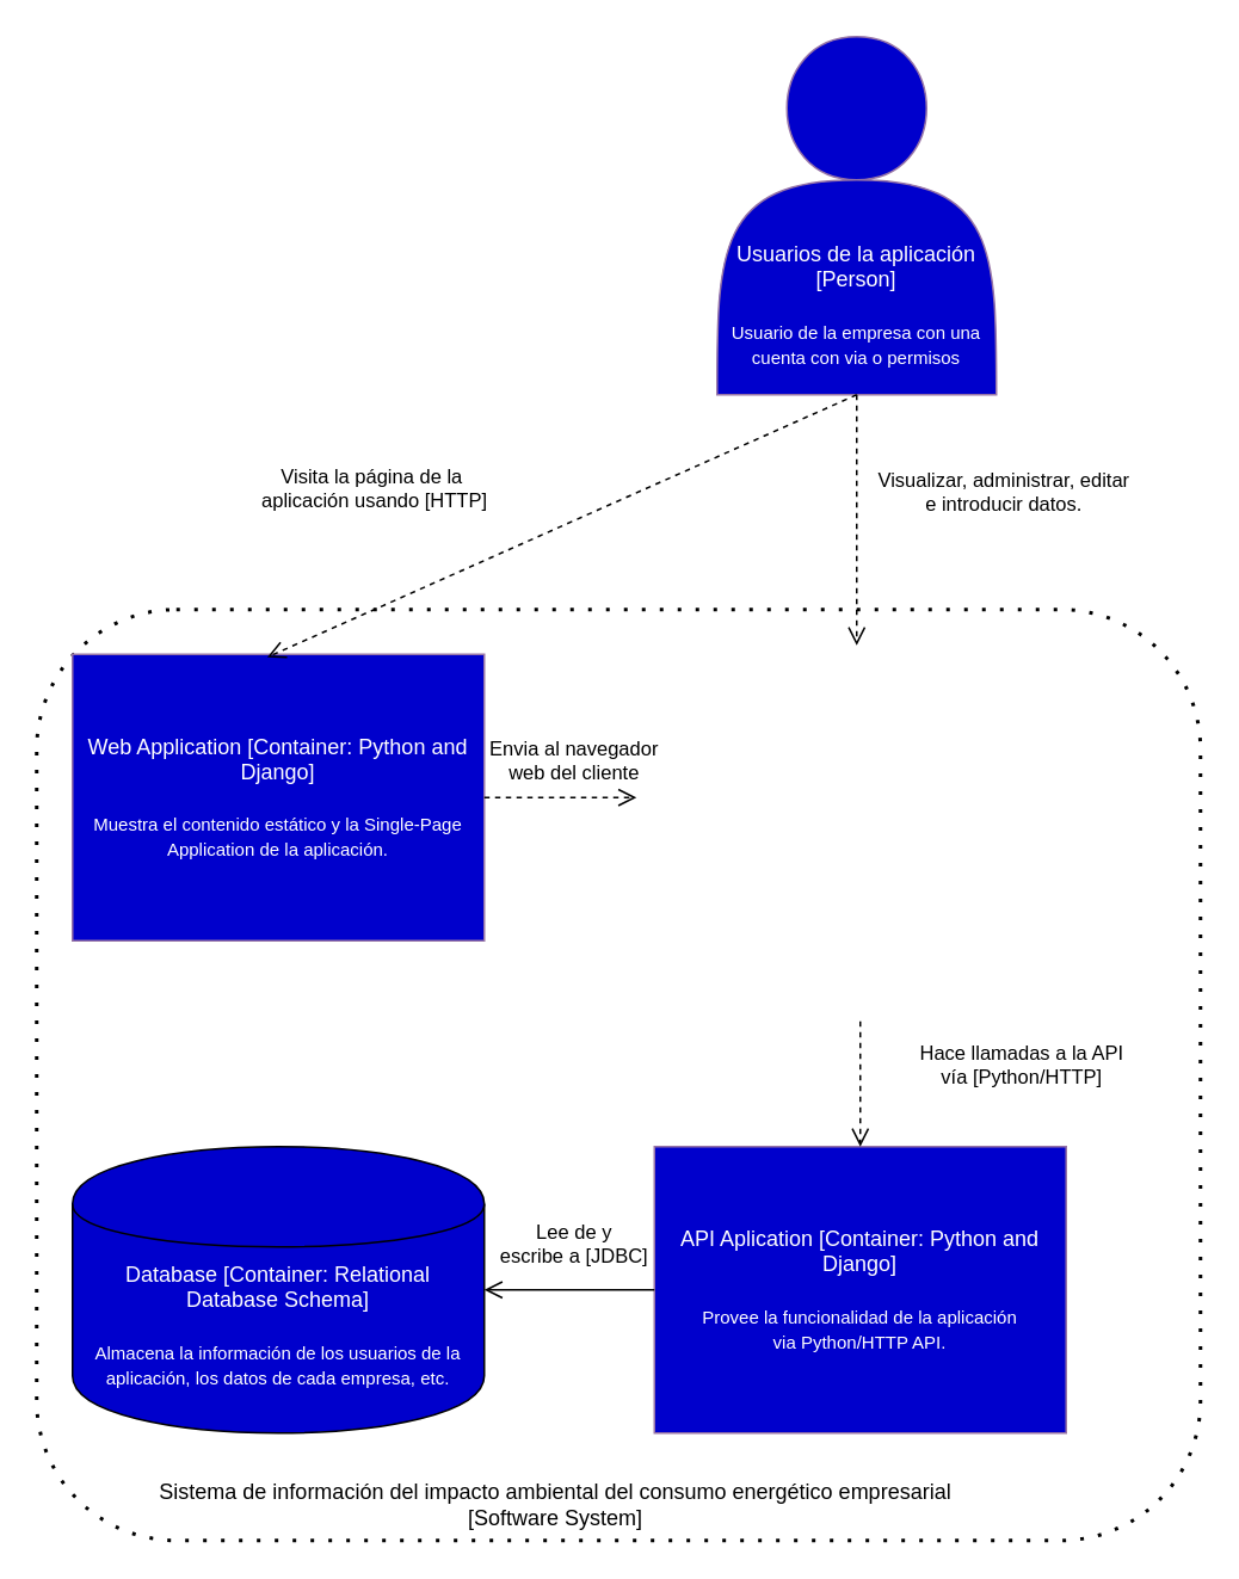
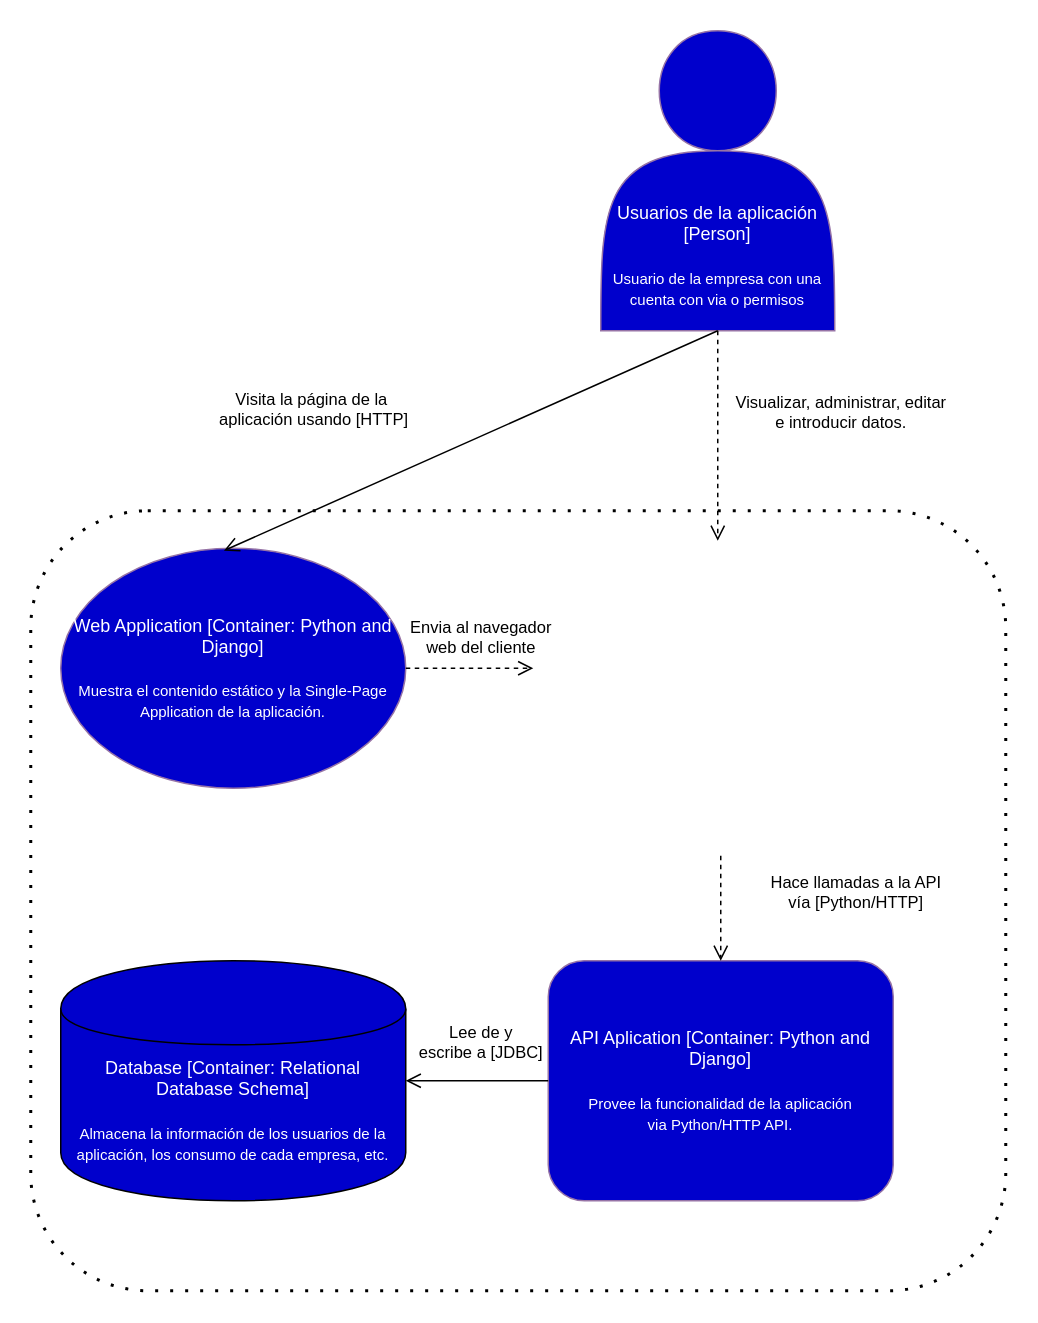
  <mxCell id="0" />
  <mxCell id="1" parent="0" />
  <mxCell id="2" value="" style="shape=ext;rounded=1;html=1;whiteSpace=wrap;dashed=1;dashPattern=1 4;fillColor=#FFFFFF;gradientColor=none;strokeWidth=2;perimeterSpacing=1;" parent="1" vertex="1"><mxGeometry x="20" y="340" width="650" height="520" as="geometry" /></mxCell>
  <mxCell id="3" value="&lt;br&gt;&lt;br&gt;&lt;br&gt;&lt;font color=&quot;#ffffff&quot;&gt;&lt;br&gt;&lt;br&gt;&lt;br&gt;&lt;br&gt;Usuarios de la aplicación [Person]&lt;br&gt;&lt;br&gt;&lt;font style=&quot;font-size: 10px&quot;&gt;Usuario de la empresa con una cuenta con via o permisos&lt;/font&gt;&lt;br&gt;&lt;/font&gt;" style="shape=actor;whiteSpace=wrap;html=1;fillColor=#0000CC;strokeColor=#9673a6;gradientColor=none;" parent="1" vertex="1"><mxGeometry x="400" y="20" width="156" height="200" as="geometry" /></mxCell>
  <mxCell id="4" value="Visualizar, administrar, editar &lt;br&gt;e introducir datos." style="html=1;verticalAlign=bottom;endArrow=open;dashed=1;endSize=8;exitX=0.5;exitY=1;exitDx=0;exitDy=0;" parent="1" source="3" edge="1"><mxGeometry y="82" relative="1" as="geometry"><mxPoint x="436" y="330" as="sourcePoint" /><mxPoint x="478" y="360" as="targetPoint" /><mxPoint as="offset" /></mxGeometry></mxCell>
  <mxCell id="5" value="" style="shape=image;html=1;verticalAlign=top;verticalLabelPosition=bottom;labelBackgroundColor=#ffffff;imageAspect=0;aspect=fixed;image=https://cdn0.iconfinder.com/data/icons/ikooni-outline-free-basic/128/free-15-128.png" parent="1" vertex="1"><mxGeometry x="355" y="320" width="250" height="250" as="geometry" /></mxCell>
- <mxCell id="6" value="&lt;span style=&quot;white-space: normal&quot;&gt;&lt;font color=&quot;#ffffff&quot;&gt;Web Application [Container: Python and Django]&lt;br&gt;&lt;br&gt;&lt;font style=&quot;font-size: 10px&quot;&gt;Muestra el contenido estático y la Single-Page Application de la aplicación.&lt;/font&gt;&lt;/font&gt;&lt;br&gt;&lt;/span&gt;" style="rounded=0;whiteSpace=wrap;html=1;fillColor=#0000CC;strokeColor=#9673a6;" parent="1" vertex="1"><mxGeometry x="40" y="365" width="230" height="160" as="geometry" /></mxCell>
- <mxCell id="7" value="Visita la página de la&lt;br&gt;&amp;nbsp;aplicación usando [HTTP]" style="html=1;verticalAlign=bottom;endArrow=open;dashed=1;endSize=8;exitX=0.5;exitY=1;exitDx=0;exitDy=0;entryX=0.473;entryY=0.01;entryDx=0;entryDy=0;entryPerimeter=0;" parent="1" source="3" target="6" edge="1"><mxGeometry x="0.525" y="-48" relative="1" as="geometry"><mxPoint x="120" y="270" as="sourcePoint" /><mxPoint x="120" y="410" as="targetPoint" /><mxPoint as="offset" /></mxGeometry></mxCell>
+ <mxCell id="6" value="&lt;span style=&quot;white-space: normal&quot;&gt;&lt;font color=&quot;#ffffff&quot;&gt;Web Application [Container: Python and Django]&lt;br&gt;&lt;br&gt;&lt;font style=&quot;font-size: 10px&quot;&gt;Muestra el contenido estático y la Single-Page Application de la aplicación.&lt;/font&gt;&lt;/font&gt;&lt;br&gt;&lt;/span&gt;" style="ellipse;whiteSpace=wrap;html=1;fillColor=#0000CC;strokeColor=#9673a6;" parent="1" vertex="1"><mxGeometry x="40" y="365" width="230" height="160" as="geometry" /></mxCell>
+ <mxCell id="7" value="Visita la página de la&lt;br&gt;&amp;nbsp;aplicación usando [HTTP]" style="html=1;verticalAlign=bottom;endArrow=open;dashed=0;endSize=8;exitX=0.5;exitY=1;exitDx=0;exitDy=0;entryX=0.473;entryY=0.01;entryDx=0;entryDy=0;entryPerimeter=0;" parent="1" source="3" target="6" edge="1"><mxGeometry x="0.525" y="-48" relative="1" as="geometry"><mxPoint x="120" y="270" as="sourcePoint" /><mxPoint x="120" y="410" as="targetPoint" /><mxPoint as="offset" /></mxGeometry></mxCell>
  <mxCell id="8" value="Envia al navegador &lt;br&gt;web del cliente" style="html=1;verticalAlign=bottom;endArrow=open;dashed=1;endSize=8;exitX=1;exitY=0.5;exitDx=0;exitDy=0;entryX=0;entryY=0.5;entryDx=0;entryDy=0;" parent="1" source="6" target="5" edge="1"><mxGeometry x="0.176" y="5" relative="1" as="geometry"><mxPoint x="250" y="180" as="sourcePoint" /><mxPoint x="250" y="320" as="targetPoint" /><mxPoint as="offset" /></mxGeometry></mxCell>
- <mxCell id="9" value="&lt;span style=&quot;color: rgb(255 , 255 , 255)&quot;&gt;Database [Container: Relational &lt;br&gt;Database Schema]&lt;/span&gt;&lt;br style=&quot;color: rgb(255 , 255 , 255)&quot;&gt;&lt;br style=&quot;color: rgb(255 , 255 , 255)&quot;&gt;&lt;font style=&quot;color: rgb(255 , 255 , 255) ; font-size: 10px&quot;&gt;Almacena la información de los usuarios de la aplicación, los datos de cada empresa, etc.&lt;/font&gt;" style="shape=cylinder;whiteSpace=wrap;html=1;boundedLbl=1;backgroundOutline=1;fillColor=#0000CC;" parent="1" vertex="1"><mxGeometry x="40" y="640" width="230" height="160" as="geometry" /></mxCell>
- <mxCell id="10" value="&lt;span style=&quot;white-space: normal&quot;&gt;&lt;font color=&quot;#ffffff&quot;&gt;API Aplication [Container: Python and Django]&lt;br&gt;&lt;br&gt;&lt;font style=&quot;font-size: 10px&quot;&gt;Provee la funcionalidad de la aplicación &lt;br&gt;via Python/HTTP API.&lt;/font&gt;&lt;/font&gt;&lt;br&gt;&lt;/span&gt;" style="rounded=0;whiteSpace=wrap;html=1;fillColor=#0000CC;strokeColor=#9673a6;" parent="1" vertex="1"><mxGeometry x="365" y="640" width="230" height="160" as="geometry" /></mxCell>
+ <mxCell id="9" value="&lt;span style=&quot;color: rgb(255 , 255 , 255)&quot;&gt;Database [Container: Relational &lt;br&gt;Database Schema]&lt;/span&gt;&lt;br style=&quot;color: rgb(255 , 255 , 255)&quot;&gt;&lt;br style=&quot;color: rgb(255 , 255 , 255)&quot;&gt;&lt;font style=&quot;color: rgb(255 , 255 , 255) ; font-size: 10px&quot;&gt;Almacena la información de los usuarios de la aplicación, los consumo de cada empresa, etc.&lt;/font&gt;" style="shape=cylinder;whiteSpace=wrap;html=1;boundedLbl=1;backgroundOutline=1;fillColor=#0000CC;" parent="1" vertex="1"><mxGeometry x="40" y="640" width="230" height="160" as="geometry" /></mxCell>
+ <mxCell id="10" value="&lt;span style=&quot;white-space: normal&quot;&gt;&lt;font color=&quot;#ffffff&quot;&gt;API Aplication [Container: Python and Django]&lt;br&gt;&lt;br&gt;&lt;font style=&quot;font-size: 10px&quot;&gt;Provee la funcionalidad de la aplicación &lt;br&gt;via Python/HTTP API.&lt;/font&gt;&lt;/font&gt;&lt;br&gt;&lt;/span&gt;" style="whiteSpace=wrap;html=1;fillColor=#0000CC;strokeColor=#9673a6;rounded=1;" parent="1" vertex="1"><mxGeometry x="365" y="640" width="230" height="160" as="geometry" /></mxCell>
  <mxCell id="11" value="Hace llamadas a la API &lt;br&gt;vía [Python/HTTP]" style="html=1;verticalAlign=bottom;endArrow=open;dashed=1;endSize=8;entryX=0.5;entryY=0;entryDx=0;entryDy=0;" parent="1" source="5" target="10" edge="1"><mxGeometry x="0.143" y="90" relative="1" as="geometry"><mxPoint x="700" y="480" as="sourcePoint" /><mxPoint x="488" y="370" as="targetPoint" /><mxPoint as="offset" /></mxGeometry></mxCell>
  <mxCell id="12" value="Lee de y &lt;br&gt;escribe a [JDBC]" style="html=1;verticalAlign=bottom;endArrow=open;dashed=0;endSize=8;exitX=0;exitY=0.5;exitDx=0;exitDy=0;entryX=1;entryY=0.5;entryDx=0;entryDy=0;" parent="1" source="10" target="9" edge="1"><mxGeometry x="-0.053" y="-10" relative="1" as="geometry"><mxPoint x="380" y="880" as="sourcePoint" /><mxPoint x="380" y="1020" as="targetPoint" /><mxPoint as="offset" /></mxGeometry></mxCell>
- <mxCell id="13" value="Sistema de información del impacto ambiental del consumo energético empresarial [Software System]" style="text;html=1;strokeColor=none;fillColor=none;align=center;verticalAlign=middle;whiteSpace=wrap;rounded=0;" parent="1" vertex="1"><mxGeometry x="80" y="830" width="460" height="20" as="geometry" /></mxCell>
